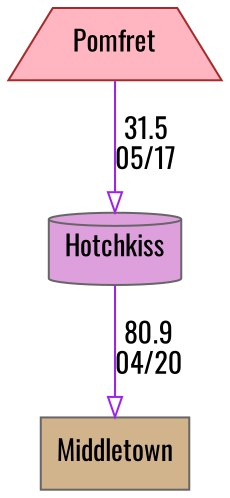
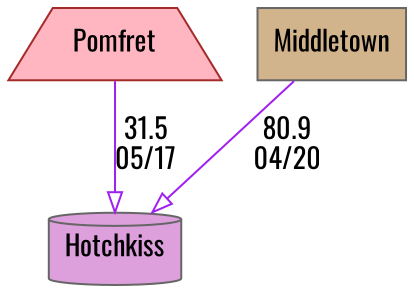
  digraph {
    fontname=Oswald
    node [color=gray40 fontname=Oswald style=filled]
    edge [arrowhead=onormal color=purple fontname=Oswald random=random]
    Pomfret [color=brown fillcolor=lightpink shape=trapezium]
    Hotchkiss [fillcolor=plum shape=cylinder]
    Middletown [fillcolor=tan shape=box]
    Pomfret -> Hotchkiss [label="31.5\n05/17" weight=69]
-   Hotchkiss -> Middletown [label="80.9\n04/20" weight=20]
+   Middletown -> Hotchkiss [label="80.9\n04/20" weight=20]
  }
